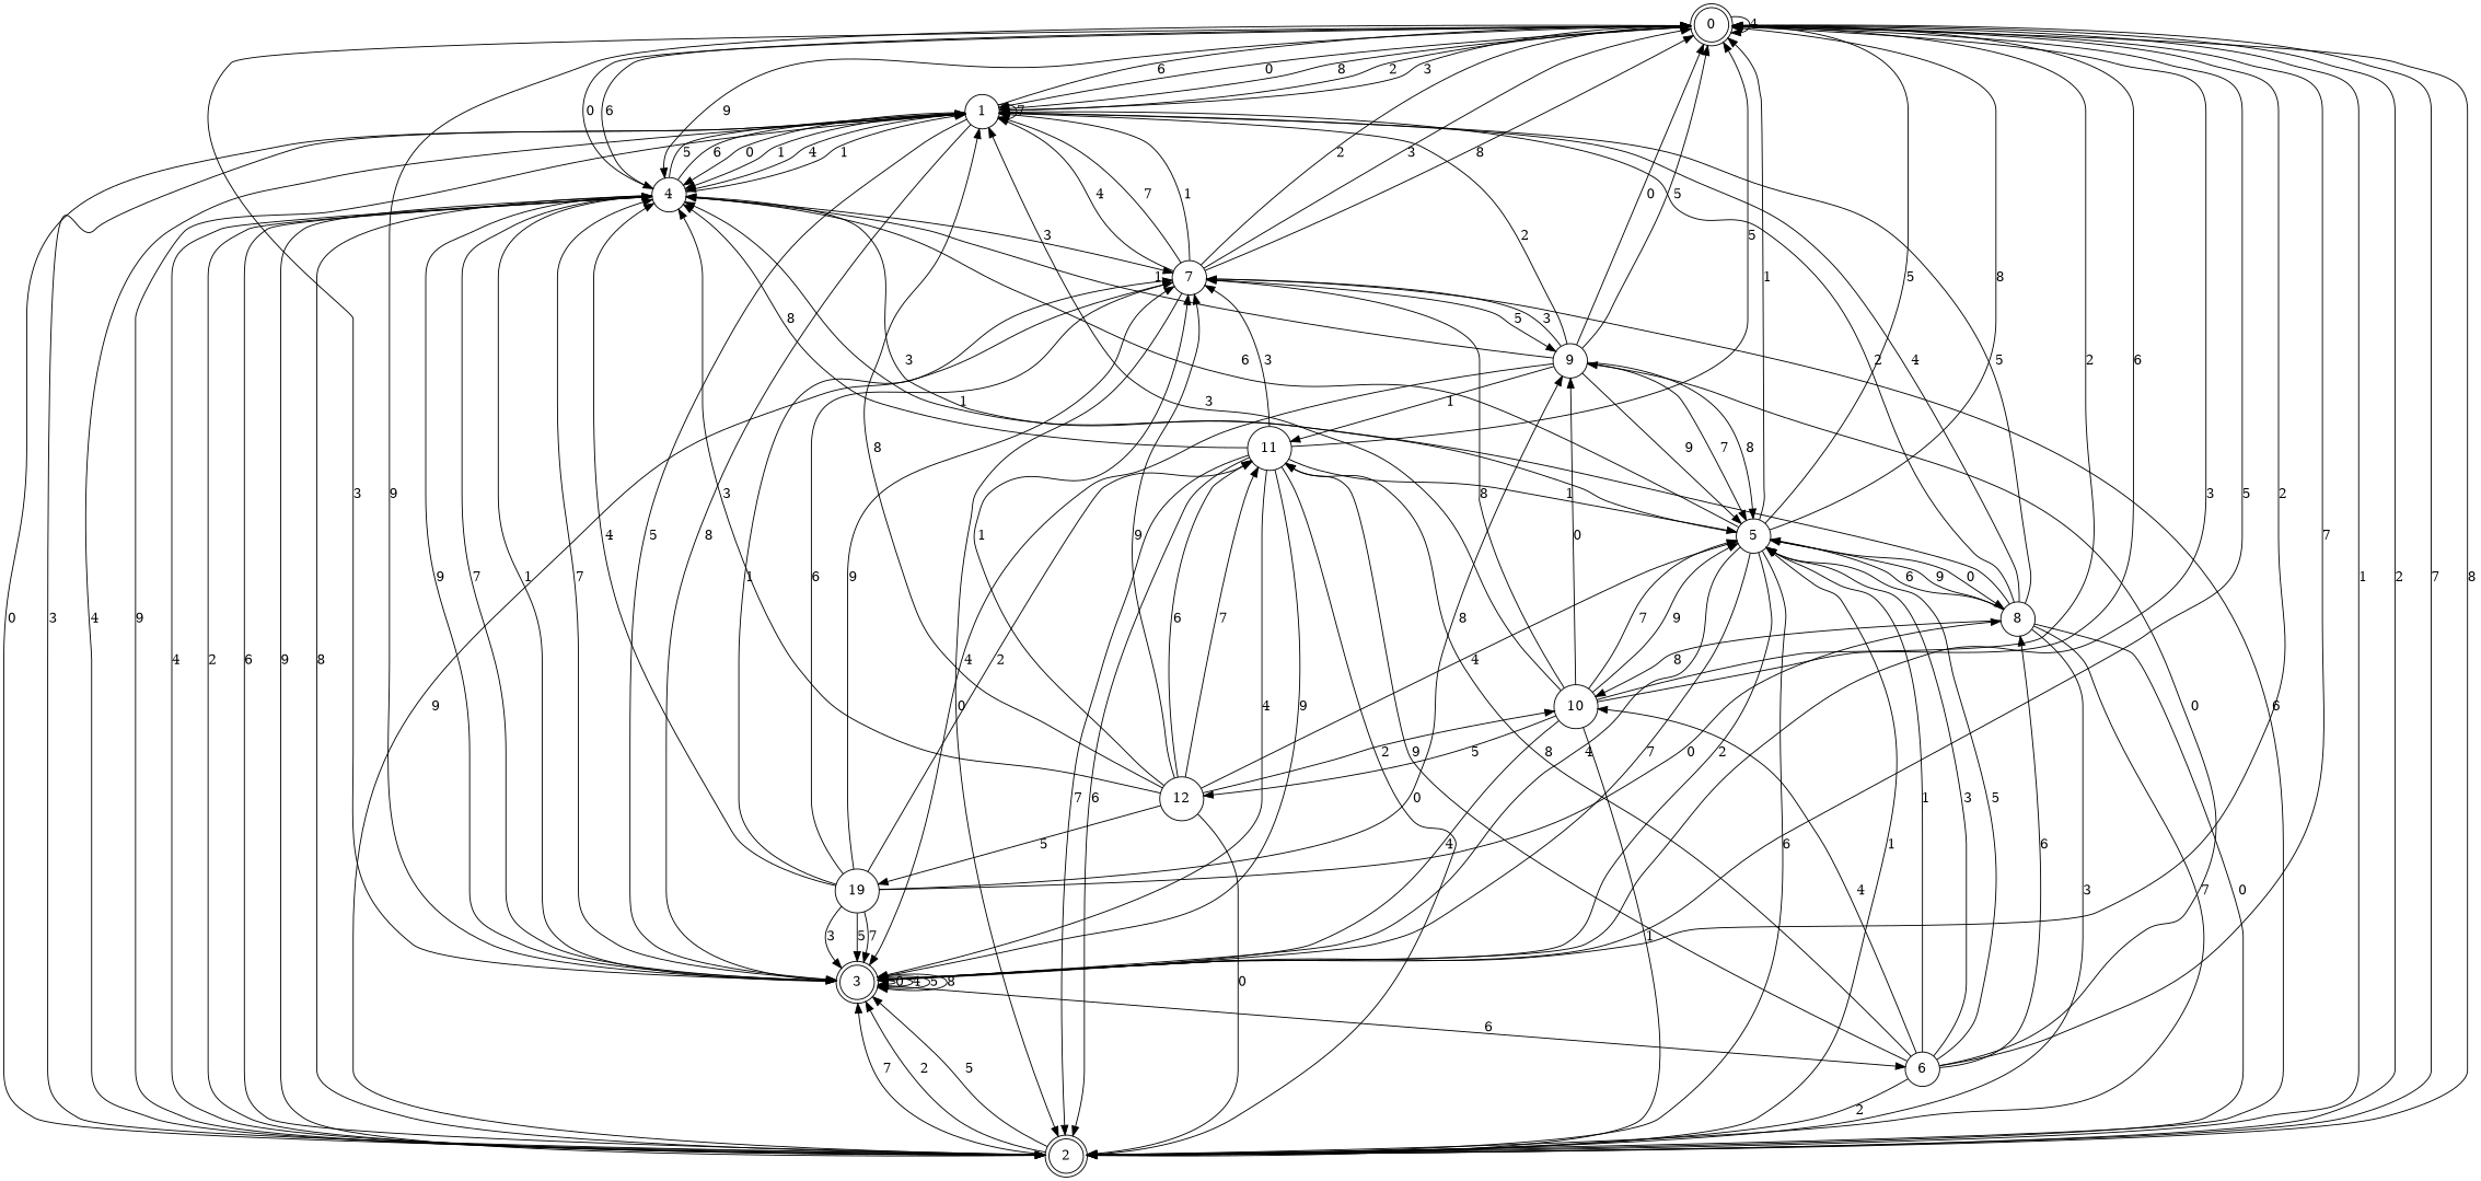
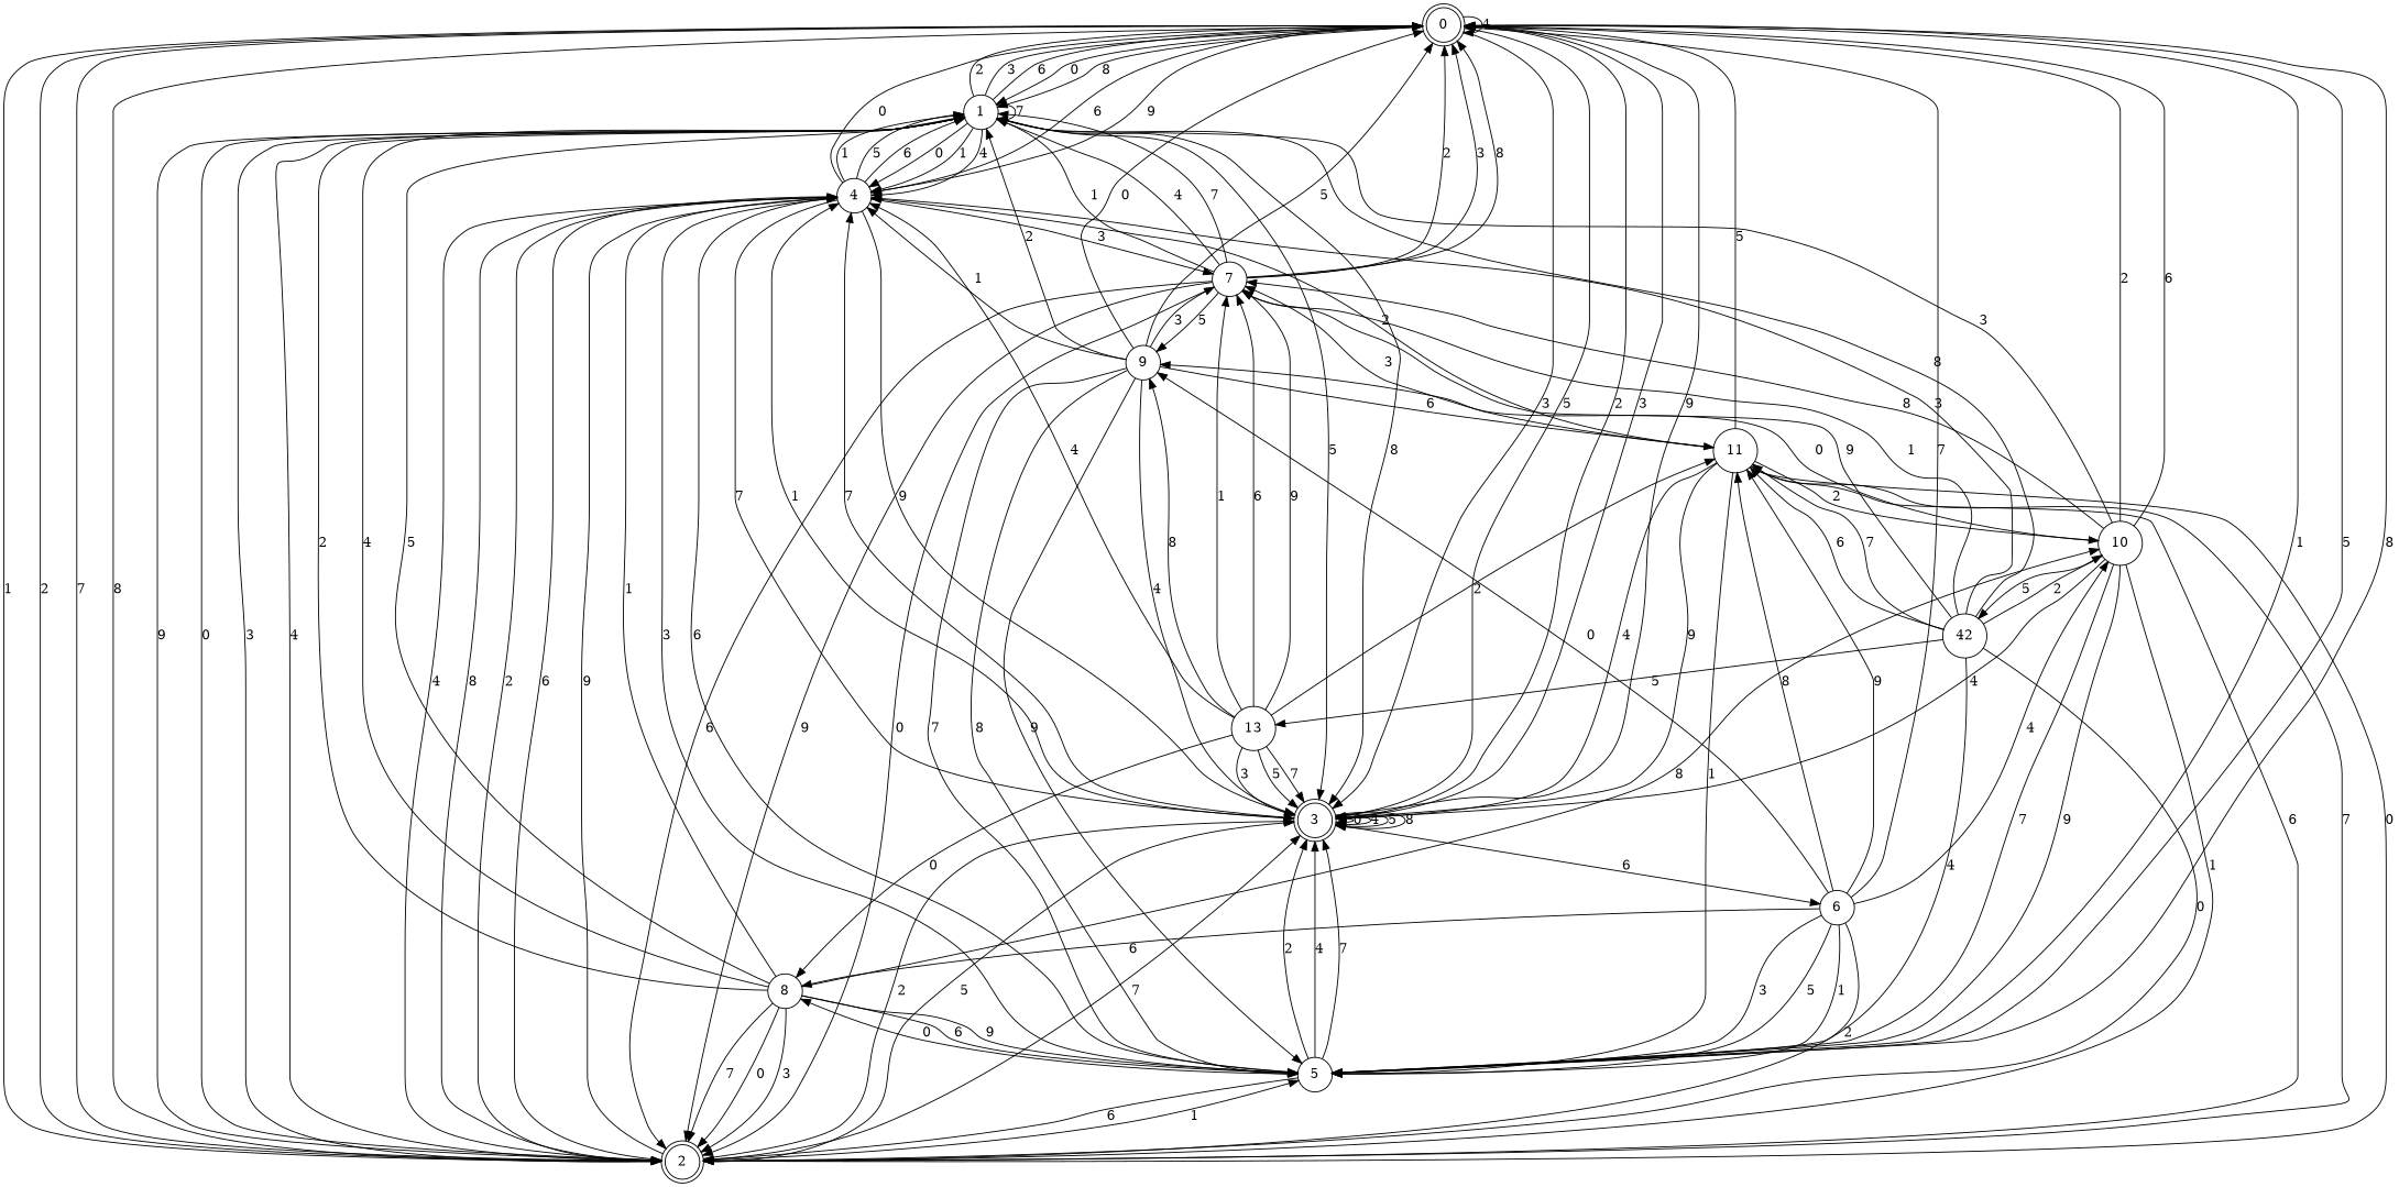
  digraph {
    node [shape=circle]
    n1 [label=0 shape=doublecircle]
    n2 [label=1]
    n3 [label=2 shape=doublecircle]
    n4 [label=3 shape=doublecircle]
    n5 [label=4]
    n6 [label=5]
    n7 [label=6]
    n8 [label=7]
    n9 [label=8]
    n10 [label=9]
    n11 [label=10]
    n12 [label=11]
-   n13 [label=12]
-   n14 [label=19]
+   n13 [label=42]
+   n14 [label=13]
    n1 -> n1 [label=4]
    n1 -> n2 [label=0]
    n1 -> n2 [label=8]
    n1 -> n3 [label=1]
    n1 -> n3 [label=2]
    n1 -> n3 [label=7]
    n1 -> n4 [label=3]
    n1 -> n4 [label=5]
    n1 -> n5 [label=6]
    n1 -> n5 [label=9]
    n2 -> n1 [label=2]
    n2 -> n1 [label=3]
    n2 -> n1 [label=6]
    n2 -> n2 [label=7]
    n2 -> n3 [label=9]
    n2 -> n4 [label=5]
    n2 -> n4 [label=8]
    n2 -> n5 [label=0]
    n2 -> n5 [label=1]
    n2 -> n5 [label=4]
    n3 -> n1 [label=8]
    n3 -> n2 [label=0]
    n3 -> n2 [label=3]
    n3 -> n2 [label=4]
    n3 -> n4 [label=2]
    n3 -> n4 [label=5]
    n3 -> n4 [label=7]
    n3 -> n5 [label=6]
    n3 -> n5 [label=9]
    n3 -> n6 [label=1]
    n4 -> n1 [label=2]
    n4 -> n1 [label=3]
    n4 -> n1 [label=9]
    n4 -> n4 [label=0]
    n4 -> n4 [label=4]
    n4 -> n4 [label=5]
    n4 -> n4 [label=8]
    n4 -> n5 [label=1]
    n4 -> n5 [label=7]
    n4 -> n7 [label=6]
    n5 -> n1 [label=0]
    n5 -> n2 [label=1]
    n5 -> n2 [label=5]
    n5 -> n2 [label=6]
    n5 -> n3 [label=2]
    n5 -> n3 [label=4]
    n5 -> n3 [label=8]
    n5 -> n4 [label=7]
    n5 -> n4 [label=9]
    n5 -> n8 [label=3]
    n6 -> n1 [label=1]
    n6 -> n1 [label=5]
    n6 -> n1 [label=8]
    n6 -> n3 [label=6]
    n6 -> n4 [label=2]
    n6 -> n4 [label=4]
    n6 -> n4 [label=7]
    n6 -> n5 [label=3]
    n6 -> n5 [label=6]
    n6 -> n9 [label=0]
    n7 -> n1 [label=7]
    n7 -> n3 [label=2]
    n7 -> n6 [label=1]
    n7 -> n6 [label=3]
    n7 -> n6 [label=5]
    n7 -> n9 [label=6]
    n7 -> n10 [label=0]
    n7 -> n11 [label=4]
    n7 -> n12 [label=8]
    n7 -> n12 [label=9]
    n8 -> n1 [label=2]
    n8 -> n1 [label=3]
    n8 -> n1 [label=8]
    n8 -> n2 [label=1]
    n8 -> n2 [label=4]
    n8 -> n2 [label=7]
    n8 -> n3 [label=0]
    n8 -> n3 [label=6]
    n8 -> n3 [label=9]
    n8 -> n10 [label=5]
    n9 -> n2 [label=2]
    n9 -> n2 [label=4]
    n9 -> n2 [label=5]
    n9 -> n3 [label=0]
    n9 -> n3 [label=3]
    n9 -> n3 [label=7]
    n9 -> n5 [label=1]
    n9 -> n6 [label=6]
    n9 -> n6 [label=9]
    n9 -> n11 [label=8]
    n10 -> n1 [label=0]
    n10 -> n1 [label=5]
    n10 -> n2 [label=2]
    n10 -> n4 [label=4]
    n10 -> n5 [label=1]
    n10 -> n6 [label=7]
    n10 -> n6 [label=8]
    n10 -> n6 [label=9]
    n10 -> n8 [label=3]
-   n10 -> n12 [label=1]
+   n10 -> n12 [label=6]
    n11 -> n1 [label=2]
    n11 -> n1 [label=6]
    n11 -> n2 [label=3]
    n11 -> n3 [label=1]
    n11 -> n4 [label=4]
    n11 -> n6 [label=7]
    n11 -> n6 [label=9]
    n11 -> n8 [label=8]
    n11 -> n10 [label=0]
    n11 -> n13 [label=5]
    n12 -> n1 [label=5]
    n12 -> n3 [label=0]
    n12 -> n3 [label=6]
    n12 -> n3 [label=7]
    n12 -> n4 [label=4]
    n12 -> n4 [label=9]
-   n12 -> n5 [label=8]
+   n12 -> n5 [label=2]
    n12 -> n6 [label=1]
    n12 -> n8 [label=3]
+   n12 -> n11 [label=2]
    n13 -> n2 [label=8]
    n13 -> n3 [label=0]
    n13 -> n5 [label=3]
    n13 -> n6 [label=4]
    n13 -> n8 [label=1]
    n13 -> n8 [label=9]
    n13 -> n11 [label=2]
    n13 -> n12 [label=6]
    n13 -> n12 [label=7]
    n13 -> n14 [label=5]
    n14 -> n4 [label=3]
    n14 -> n4 [label=5]
    n14 -> n4 [label=7]
    n14 -> n5 [label=4]
    n14 -> n8 [label=1]
    n14 -> n8 [label=6]
    n14 -> n8 [label=9]
    n14 -> n9 [label=0]
    n14 -> n10 [label=8]
    n14 -> n12 [label=2]
  }
